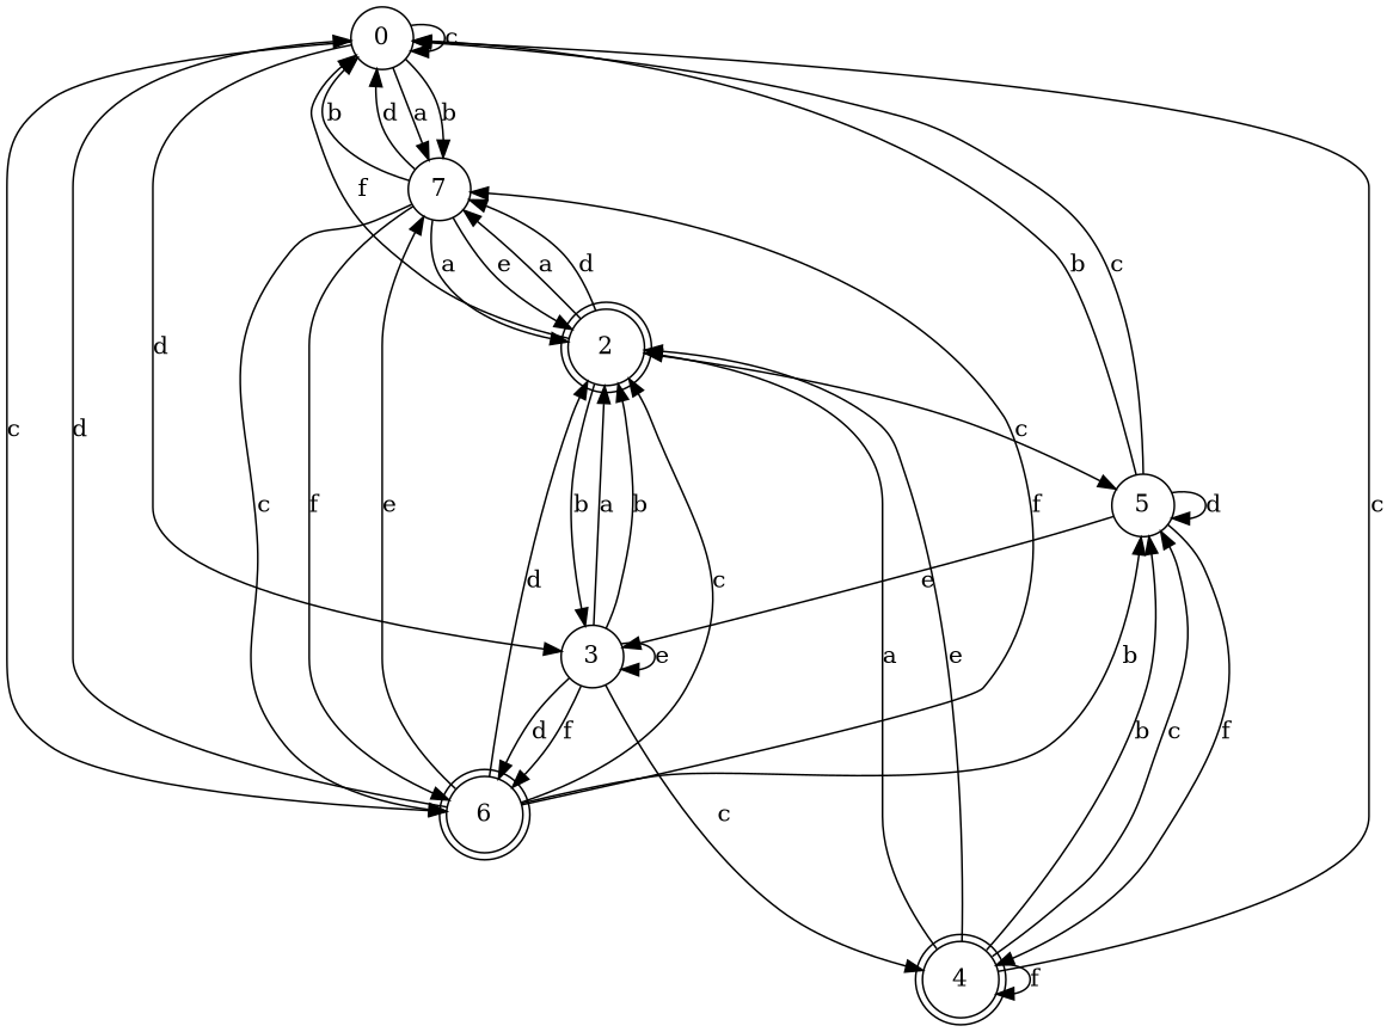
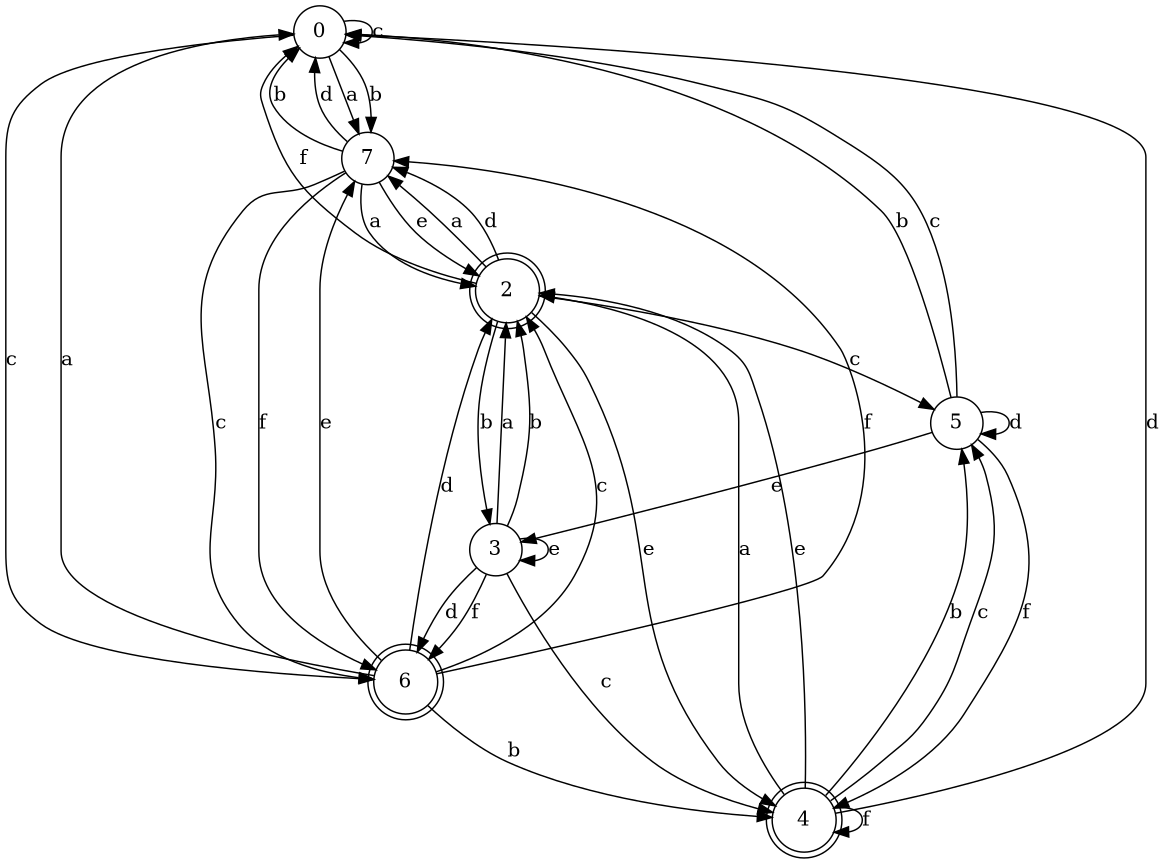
  digraph {
    rankdir=TB
    node [color=black fillcolor=white shape=circle style=filled]
    n1 [label=0]
    n2 [label=7]
    n3 [label=3]
    n4 [label=6 shape=doublecircle style="rounded,filled"]
    n5 [label=2 shape=doublecircle style="rounded,filled"]
    n6 [label=4 shape=doublecircle style="rounded,filled"]
    n7 [label=5]
    n1 -> n1 [label=c]
    n1 -> n2 [label=a]
    n1 -> n2 [label=b]
-   n1 -> n3 [label=d]
    n1 -> n4 [label=c]
    n2 -> n1 [label=b]
    n2 -> n1 [label=d]
    n2 -> n4 [label=c]
    n2 -> n4 [label=f]
    n2 -> n5 [label=a]
    n2 -> n5 [label=e]
    n3 -> n3 [label=e]
    n3 -> n4 [label=d]
    n3 -> n4 [label=f]
    n3 -> n5 [label=a]
    n3 -> n5 [label=b]
    n3 -> n6 [label=c]
-   n4 -> n1 [label=d]
+   n4 -> n1 [label=a]
    n4 -> n2 [label=e]
    n4 -> n2 [label=f]
    n4 -> n5 [label=c]
    n4 -> n5 [label=d]
-   n4 -> n7 [label=b]
+   n4 -> n6 [label=b]
    n5 -> n1 [label=f]
    n5 -> n2 [label=a]
    n5 -> n2 [label=d]
    n5 -> n3 [label=b]
+   n5 -> n6 [label=e]
    n5 -> n7 [label=c]
-   n6 -> n1 [label=c]
+   n6 -> n1 [label=d]
    n6 -> n5 [label=a]
    n6 -> n5 [label=e]
    n6 -> n6 [label=f]
    n6 -> n7 [label=b]
    n6 -> n7 [label=c]
    n7 -> n1 [label=b]
    n7 -> n1 [label=c]
    n7 -> n3 [label=e]
    n7 -> n6 [label=f]
    n7 -> n7 [label=d]
  }
